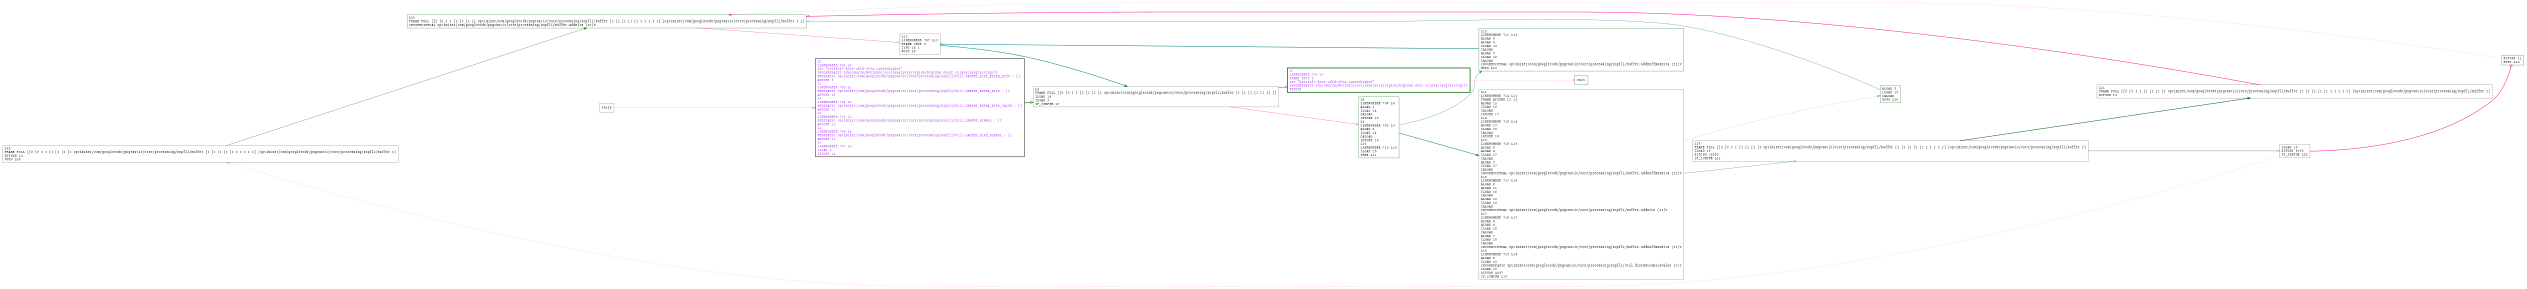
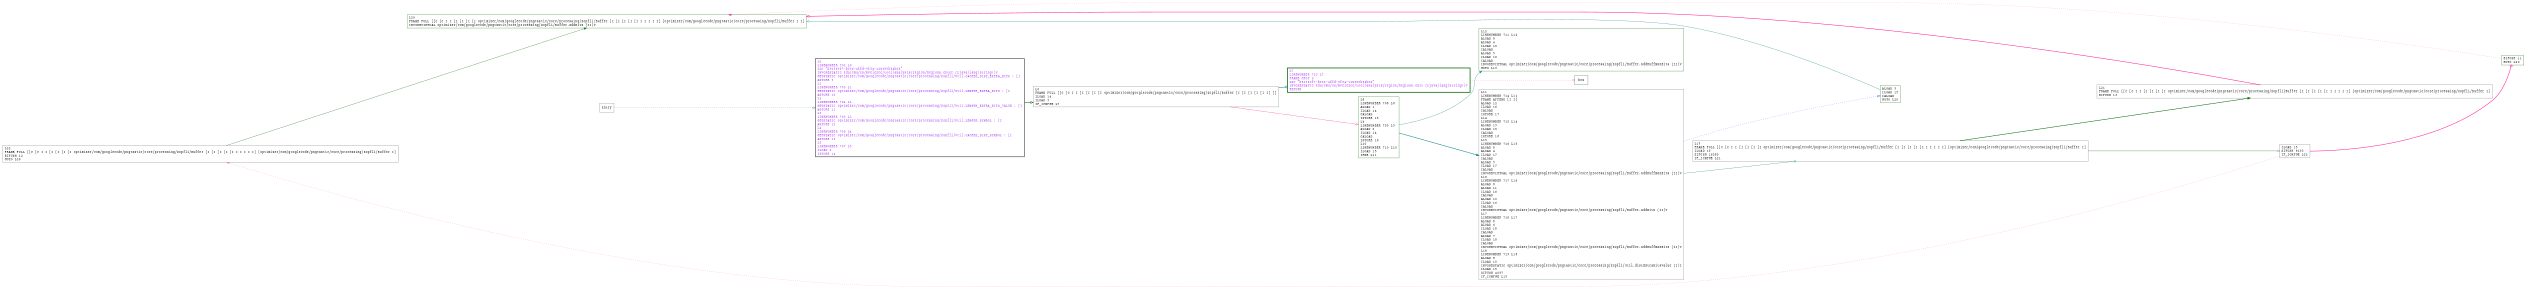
  digraph {
    fontname="Courier Prime"
    rankdir=LR
    node [color=gray40 fontname="Courier Prime" shape=record]
    edge [arrowhead=odot color=deeppink fontname="Courier Prime" style=bold]
    n1 [label="L22\lFRAME FULL [[C [C I I [I [I [I [I optimizer/com/googlecode/pngtastic/core/processing/zopfli/Buffer [I [I [I [I [I I I I I I] [optimizer/com/googlecode/pngtastic/core/processing/zopfli/Buffer I]\lBIPUSH 12\lGOTO L20\l"]
    n2 [color=darkgreen label="L20\lFRAME FULL [[C [C I I [I [I [I [I optimizer/com/googlecode/pngtastic/core/processing/zopfli/Buffer [I [I [I [I [I I I I I I] [optimizer/com/googlecode/pngtastic/core/processing/zopfli/Buffer I I]\lINVOKEVIRTUAL optimizer/com/googlecode/pngtastic/core/processing/zopfli/Buffer.addBits (II)V\l"]
-   n3 [label="L13\lLINENUMBER 707 L13\lFRAME CHOP 2\lIINC 14 1\lGOTO L6\l"]
    n4 [color=darkgreen label="L12\lLINENUMBER 711 L12\lALOAD 8\lALOAD 4\lILOAD 16\lIALOAD\lALOAD 5\lILOAD 16\lIALOAD\lINVOKEVIRTUAL optimizer/com/googlecode/pngtastic/core/processing/zopfli/Buffer.addHuffmanBits (II)V\lGOTO L13\l"]
    n5 [label="L6\lFRAME FULL [[C [C I I [I [I [I [I optimizer/com/googlecode/pngtastic/core/processing/zopfli/Buffer [I [I [I [I [I I] []\lILOAD 14\lILOAD 3\lIF_ICMPGE L7\l"]
    n6 [label="ILOAD 15\lSIPUSH 8193\lIF_ICMPGE L22\l"]
    n7 [color=darkgreen label="BIPUSH 11\lGOTO L20\l"]
    n8 [label="L11\lLINENUMBER 714 L11\lFRAME APPEND [I I]\lALOAD 12\lILOAD 16\lIALOAD\lISTORE 17\lL14\lLINENUMBER 715 L14\lALOAD 13\lILOAD 15\lIALOAD\lISTORE 18\lL15\lLINENUMBER 716 L15\lALOAD 8\lALOAD 4\lILOAD 17\lIALOAD\lALOAD 5\lILOAD 17\lIALOAD\lINVOKEVIRTUAL optimizer/com/googlecode/pngtastic/core/processing/zopfli/Buffer.addHuffmanBits (II)V\lL16\lLINENUMBER 717 L16\lALOAD 8\lALOAD 11\lILOAD 16\lIALOAD\lALOAD 10\lILOAD 16\lIALOAD\lINVOKEVIRTUAL optimizer/com/googlecode/pngtastic/core/processing/zopfli/Buffer.addBits (II)V\lL17\lLINENUMBER 718 L17\lALOAD 8\lALOAD 6\lILOAD 18\lIALOAD\lALOAD 7\lILOAD 18\lIALOAD\lINVOKEVIRTUAL optimizer/com/googlecode/pngtastic/core/processing/zopfli/Buffer.addHuffmanBits (II)V\lL18\lLINENUMBER 719 L18\lALOAD 8\lILOAD 15\lINVOKESTATIC optimizer/com/googlecode/pngtastic/core/processing/zopfli/Util.distExtraBitsValue (I)I\lILOAD 15\lSIPUSH 4097\lIF_ICMPGE L19\l"]
    n9 [label="L19\lFRAME FULL [[C [C I I [I [I [I [I optimizer/com/googlecode/pngtastic/core/processing/zopfli/Buffer [I [I [I [I [I I I I I I] [optimizer/com/googlecode/pngtastic/core/processing/zopfli/Buffer I]\lILOAD 15\lSIPUSH 16385\lIF_ICMPGE L21\l"]
    n10 [color=darkgreen label="ALOAD 9\lILOAD 15\lIALOAD\lGOTO L20\l"]
    n11 [label="L21\lFRAME FULL [[C [C I I [I [I [I [I optimizer/com/googlecode/pngtastic/core/processing/zopfli/Buffer [I [I [I [I [I I I I I I] [optimizer/com/googlecode/pngtastic/core/processing/zopfli/Buffer I]\lBIPUSH 13\l"]
    n12 [color=darkgreen fontcolor=purple label="L7\lLINENUMBER 723 L7\lFRAME CHOP 2\lLDC \"b50383f7-bc36-4ffd-9f54-12a389b94bca\"\lINVOKESTATIC edu/cmu/cs/mvelezce/tool/analysis/region/Regions.exit (Ljava/lang/String;)V\lRETURN\l" penwidth=3]
    n13 [color=darkgreen label="L8\lLINENUMBER 708 L8\lALOAD 1\lILOAD 14\lCALOAD\lISTORE 15\lL9\lLINENUMBER 709 L9\lALOAD 0\lILOAD 14\lCALOAD\lISTORE 16\lL10\lLINENUMBER 710 L10\lILOAD 15\lIFNE L11\l"]
-   exit [color=darkgreen]
+   exit [color=darkgreen label=bca]
    n15 [fontcolor=purple label="L0\lLINENUMBER 702 L0\lLDC \"b50383f7-bc36-4ffd-9f54-12a389b94bca\"\lINVOKESTATIC edu/cmu/cs/mvelezce/tool/analysis/region/Regions.enter (Ljava/lang/String;)V\lGETSTATIC optimizer/com/googlecode/pngtastic/core/processing/zopfli/Util.CACHED_DIST_EXTRA_BITS : [I\lASTORE 9\lL1\lLINENUMBER 703 L1\lGETSTATIC optimizer/com/googlecode/pngtastic/core/processing/zopfli/Util.LENGTH_EXTRA_BITS : [I\lASTORE 10\lL2\lLINENUMBER 704 L2\lGETSTATIC optimizer/com/googlecode/pngtastic/core/processing/zopfli/Util.LENGTH_EXTRA_BITS_VALUE : [I\lASTORE 11\lL3\lLINENUMBER 705 L3\lGETSTATIC optimizer/com/googlecode/pngtastic/core/processing/zopfli/Util.LENGTH_SYMBOL : [I\lASTORE 12\lL4\lLINENUMBER 706 L4\lGETSTATIC optimizer/com/googlecode/pngtastic/core/processing/zopfli/Util.CACHED_DIST_SYMBOL : [I\lASTORE 13\lL5\lLINENUMBER 707 L5\lILOAD 2\lISTORE 14\l" penwidth=3]
    entry
    n1 -> n2 [arrowhead=normal color=darkgreen style=solid]
-   n2 -> n3 [style=solid]
-   n3 -> n5 [arrowhead=normal color=teal]
-   n4 -> n3 [color=teal]
    n5 -> n12 [color=teal]
    n5 -> n13 [arrowhead=onormal style=solid]
    n6 -> n1 [arrowhead=onormal style=dotted]
    n6 -> n7
    n7 -> n2 [arrowhead=normal style=dotted]
    n8 -> n9 [color=teal style=solid]
    n8 -> n10 [arrowhead=onormal color=blue style=dotted]
    n9 -> n6 [color=darkgreen style=solid]
    n9 -> n11 [arrowhead=normal color=darkgreen]
    n10 -> n2 [arrowhead=onormal color=teal style=solid]
    n11 -> n2 [arrowhead=onormal]
    n12 -> exit [style=dotted]
    n13 -> n4 [arrowhead=normal color=teal style=solid]
    n13 -> n8 [arrowhead=normal color=teal]
    n15 -> n5 [arrowhead=onormal color=darkgreen]
    entry -> n15 [arrowhead=onormal color=darkgreen style=dotted]
  }
